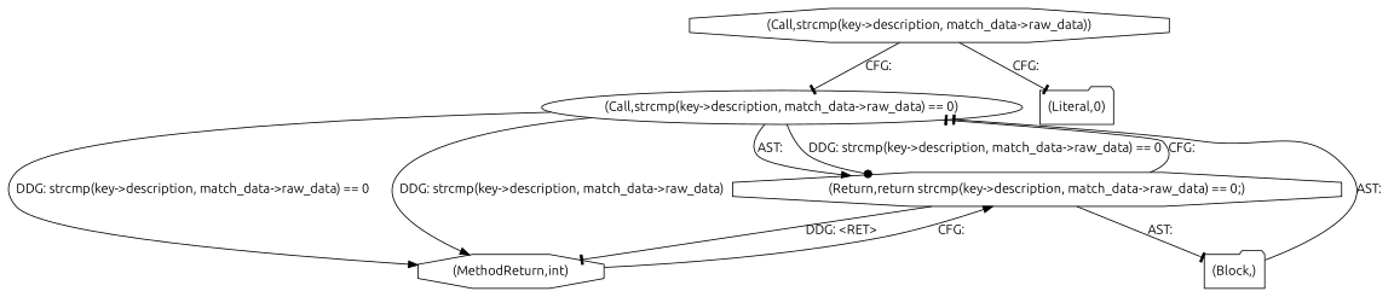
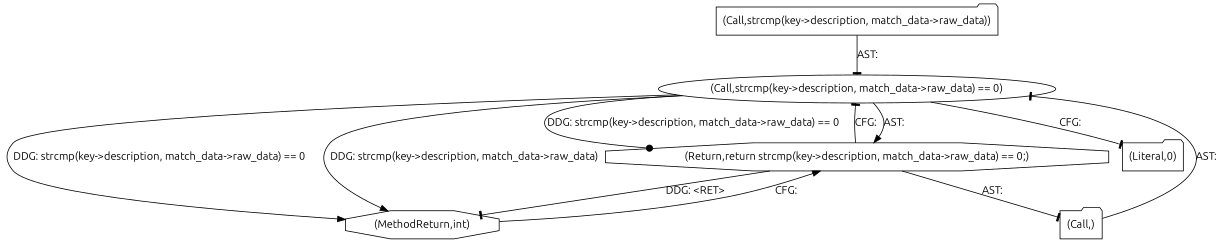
  digraph {
    fontname=Ubuntu
    node [fontname=Ubuntu shape=folder]
    edge [arrowhead=tee fontname=Ubuntu]
    n1 [label="(Call,strcmp(key->description, match_data->raw_data) == 0)" shape=ellipse]
    n2 [label="(Return,return strcmp(key->description, match_data->raw_data) == 0;)" shape=octagon]
    n3 [label="(MethodReturn,int)" shape=octagon]
    n4 [label="(Literal,0)"]
-   n5 [label="(Block,)"]
-   n6 [label="(Call,strcmp(key->description, match_data->raw_data))" shape=octagon]
+   n5 [label="(Call,)"]
+   n6 [label="(Call,strcmp(key->description, match_data->raw_data))"]
    n1 -> n2 [arrowhead=normal label="AST: "]
    n1 -> n2 [arrowhead=dot label="DDG: strcmp(key->description, match_data->raw_data) == 0"]
    n1 -> n3 [arrowhead=normal label="DDG: strcmp(key->description, match_data->raw_data) == 0"]
    n1 -> n3 [arrowhead=normal label="DDG: strcmp(key->description, match_data->raw_data)"]
-   n6 -> n4 [label="CFG: "]
+   n1 -> n4 [label="CFG: "]
    n2 -> n1 [label="CFG: "]
    n2 -> n3 [label="DDG: <RET>"]
    n2 -> n5 [label="AST: "]
    n3 -> n2 [arrowhead=normal label="CFG: "]
    n5 -> n1 [label="AST: "]
-   n6 -> n1 [label="CFG: "]
+   n6 -> n1 [label="AST: "]
  }
